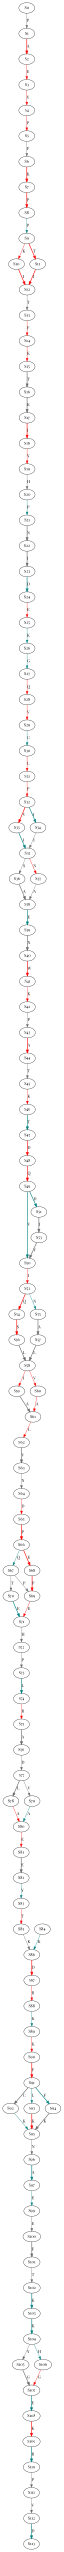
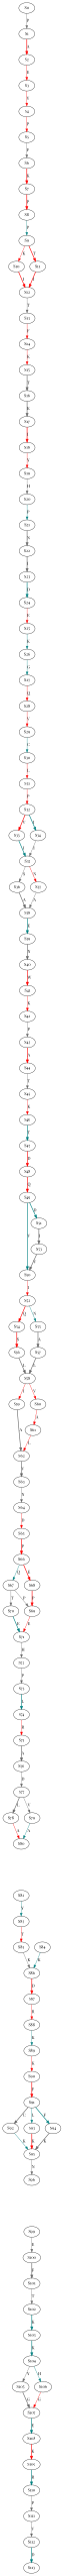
  strict digraph {
    fontname="Playfair Display"
    node [fontname="Playfair Display"]
    edge [color=red fontname="Playfair Display" style=solid]
    S0
    S1
    S2
    S3
    S4
    S5
    S6
    S7
    S8
    S9
    S10
    S11
    S12
    S13
    S14
    S15
    S16
    S17
    S18
    S19
    S20
    S21
    S22
    S23
    S24
    S25
    S26
    S27
    S28
    S29
    S30
    S31
    S32
    S33
    S34
    S35
    S36
    S37
    S38
    S39
    S40
    S41
    S42
    S43
    S44
    S45
    S46
    S47
    S48
    S49
    S50
    S51
    S52
    S53
    S54
    S55
    S56
    S57
    S58
    S59
    S60
    S61
    S62
    S63
    S64
    S65
    S66
    S67
    S68
    S69
    S70
    S71
    S72
    S73
    S74
    S75
    S76
    S77
    S78
    S79
    S80
-   S81
    S82
    S83
    S85
    S84
    S86
    S87
    S88
    S89
    S90
    S91
    S92
    S93
    S94
    S95
    S96
-   S97
    S99
    S100
    S101
    S102
    S103
    S104
    S105
    S106
    S107
    S108
    S109
    S110
    S111
    S112
    S113
    S0 -> S1 [color=gray40 label=P]
    S1 -> S2 [label=A style=bold]
    S2 -> S3 [label=E]
    S3 -> S4 [label=Y]
    S4 -> S5 [label=P]
    S5 -> S6 [color=gray40 label=F]
    S6 -> S7 [label=K style=bold]
    S7 -> S8 [label=P style=bold]
    S8 -> S9 [color=teal label=P]
    S9 -> S10 [label=K]
    S9 -> S11 [label=T style=bold]
    S10 -> S12 [label=I style=bold]
    S11 -> S12 [label=I style=bold]
    S12 -> S13 [color=gray40 label=T]
    S13 -> S14 [label=F]
    S14 -> S15 [label=K]
    S15 -> S16 [color=gray40 label=T style=bold]
    S16 -> S17 [color=gray40 label=K style=bold]
    S17 -> S18 [label=I style=bold]
    S18 -> S19 [label=Y]
    S19 -> S20 [color=gray40 label=H]
    S20 -> S21 [color=teal label=P]
    S21 -> S22 [color=gray40 label=N style=bold]
    S22 -> S23 [color=gray40 label=I style=bold]
    S23 -> S24 [color=teal label=D style=bold]
    S24 -> S25 [label=E]
    S25 -> S26 [color=teal label=K]
    S26 -> S27 [color=teal label=G]
    S27 -> S28 [label=Q]
    S28 -> S29 [label=V]
    S29 -> S30 [color=teal label=C]
    S30 -> S31 [label=L]
    S31 -> S32 [label=P]
    S32 -> S33 [label=V style=bold]
    S32 -> S34 [color=teal label=I style=bold]
    S33 -> S35 [color=teal label=I style=bold]
    S34 -> S35 [color=gray40 label=I]
    S35 -> S36 [color=gray40 label=S]
    S35 -> S37 [label=N]
    S36 -> S38 [color=gray40 label=A style=bold]
    S37 -> S38 [color=gray40 label=A]
    S38 -> S39 [color=teal label=E style=bold]
    S39 -> S40 [color=gray40 label=N style=bold]
    S40 -> S41 [label=W style=bold]
    S41 -> S42 [label=K]
    S42 -> S43 [color=gray40 label=P]
    S43 -> S44 [label=A style=bold]
    S44 -> S45 [color=gray40 label=T]
    S45 -> S46 [label=K]
    S46 -> S47 [color=teal label=T style=bold]
    S47 -> S48 [label=D style=bold]
    S48 -> S49 [label=Q style=bold]
    S49 -> S50 [color=teal label=V style=bold]
    S49 -> S51 [color=teal label=D style=bold]
    S50 -> S52 [label=I]
    S51 -> S53 [color=gray40 label=I style=bold]
    S52 -> S54 [label=Q style=bold]
    S52 -> S55 [color=teal label=N]
    S53 -> S50 [color=gray40 label=V style=bold]
    S54 -> S56 [label=S style=bold]
    S55 -> S57 [color=gray40 label=A style=bold]
    S56 -> S58 [color=gray40 label=L style=bold]
    S57 -> S58 [color=gray40 label=L style=bold]
    S58 -> S59 [label=I]
    S58 -> S60 [label=V]
-   S59 -> S61 [color=gray40 label=A style=bold]
+   S59 -> S62 [color=gray40 label=A style=bold]
    S60 -> S61 [label=A]
    S61 -> S62 [label=L]
    S62 -> S63 [color=gray40 label=V style=bold]
    S63 -> S64 [color=gray40 label=N]
    S64 -> S65 [label=D]
    S65 -> S66 [label=P style=bold]
    S66 -> S67 [color=teal label=Q]
    S66 -> S68 [label=E style=bold]
    S67 -> S69 [color=gray40 label=P]
    S67 -> S70 [color=gray40 label=T]
    S68 -> S69 [label=P style=bold]
    S69 -> S71 [label=E]
    S70 -> S71 [color=teal label=E style=bold]
    S71 -> S72 [color=gray40 label=H]
    S72 -> S73 [color=gray40 label=P]
    S73 -> S74 [color=teal label=L style=bold]
    S74 -> S75 [label=R]
    S75 -> S76 [color=gray40 label=A style=bold]
    S76 -> S77 [color=gray40 label=D]
    S77 -> S78 [color=gray40 label=L style=bold]
    S77 -> S79 [color=gray40 label=V]
    S78 -> S80 [label=A]
    S79 -> S80 [color=teal label=A]
-   S80 -> S81 [label=E]
-   S81 -> S82 [color=gray40 label=E style=bold]
    S82 -> S83 [color=teal label=Y]
    S83 -> S85 [label=T]
    S85 -> S86 [color=gray40 label=K]
    S84 -> S86 [color=teal label=K]
    S86 -> S87 [label=D style=bold]
    S87 -> S88 [label=R]
    S88 -> S89 [color=teal label=K]
    S89 -> S90 [label=K]
    S90 -> S91 [label=F style=bold]
    S91 -> S92 [color=gray40 label=C style=bold]
    S91 -> S93 [color=teal label=L]
    S91 -> S94 [color=teal label=F style=bold]
    S92 -> S95 [color=teal label=K]
    S93 -> S95 [label=K style=bold]
    S94 -> S95 [color=gray40 label=K style=bold]
    S95 -> S96 [color=gray40 label=N]
-   S96 -> S97 [color=teal label=A style=bold]
-   S97 -> S99 [color=teal label=E]
    S99 -> S100 [color=gray40 label=E]
    S100 -> S101 [color=gray40 label=F style=bold]
    S101 -> S102 [color=gray40 label=T]
    S102 -> S103 [color=teal label=K style=bold]
    S103 -> S104 [color=teal label=K style=bold]
    S104 -> S105 [color=gray40 label=Y]
    S104 -> S106 [color=teal label=H]
    S105 -> S107 [color=gray40 label=G style=bold]
    S106 -> S107 [label=G]
    S107 -> S108 [color=teal label=E style=bold]
    S108 -> S109 [label=K style=bold]
    S109 -> S110 [color=teal label=R style=bold]
    S110 -> S111 [color=gray40 label=P]
    S111 -> S112 [color=gray40 label=V]
    S112 -> S113 [color=teal label=D style=bold]
  }
